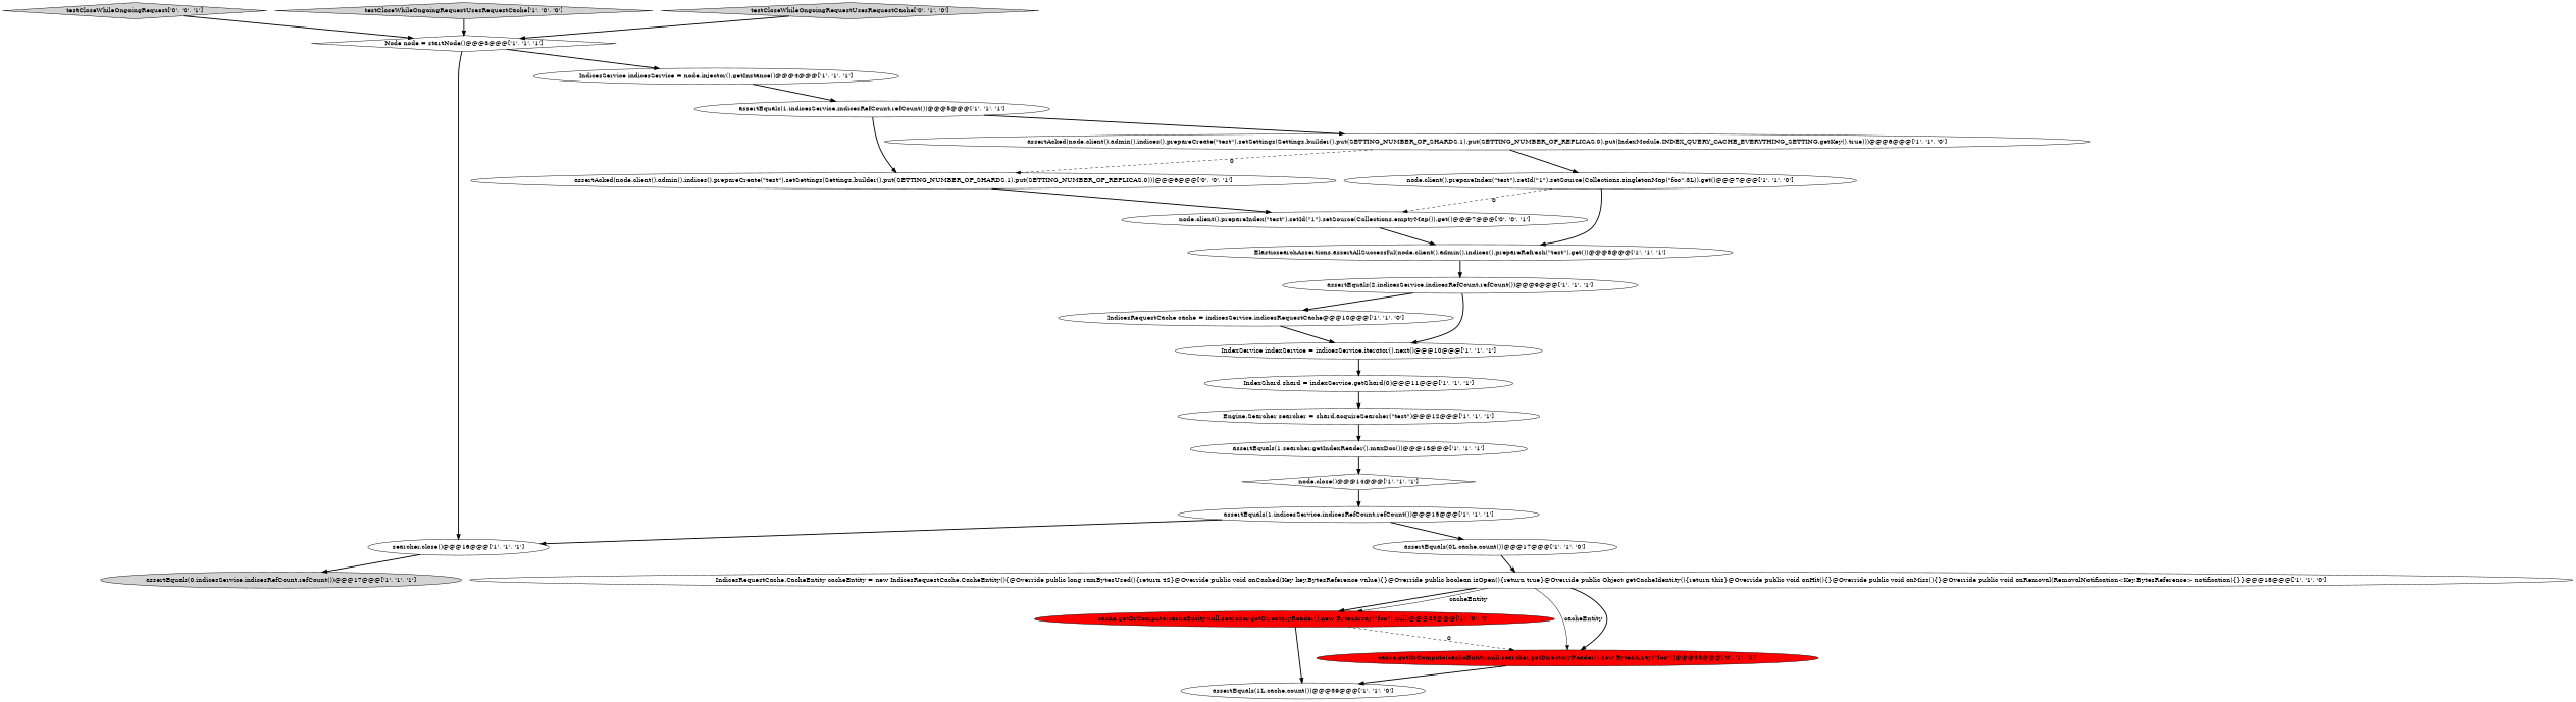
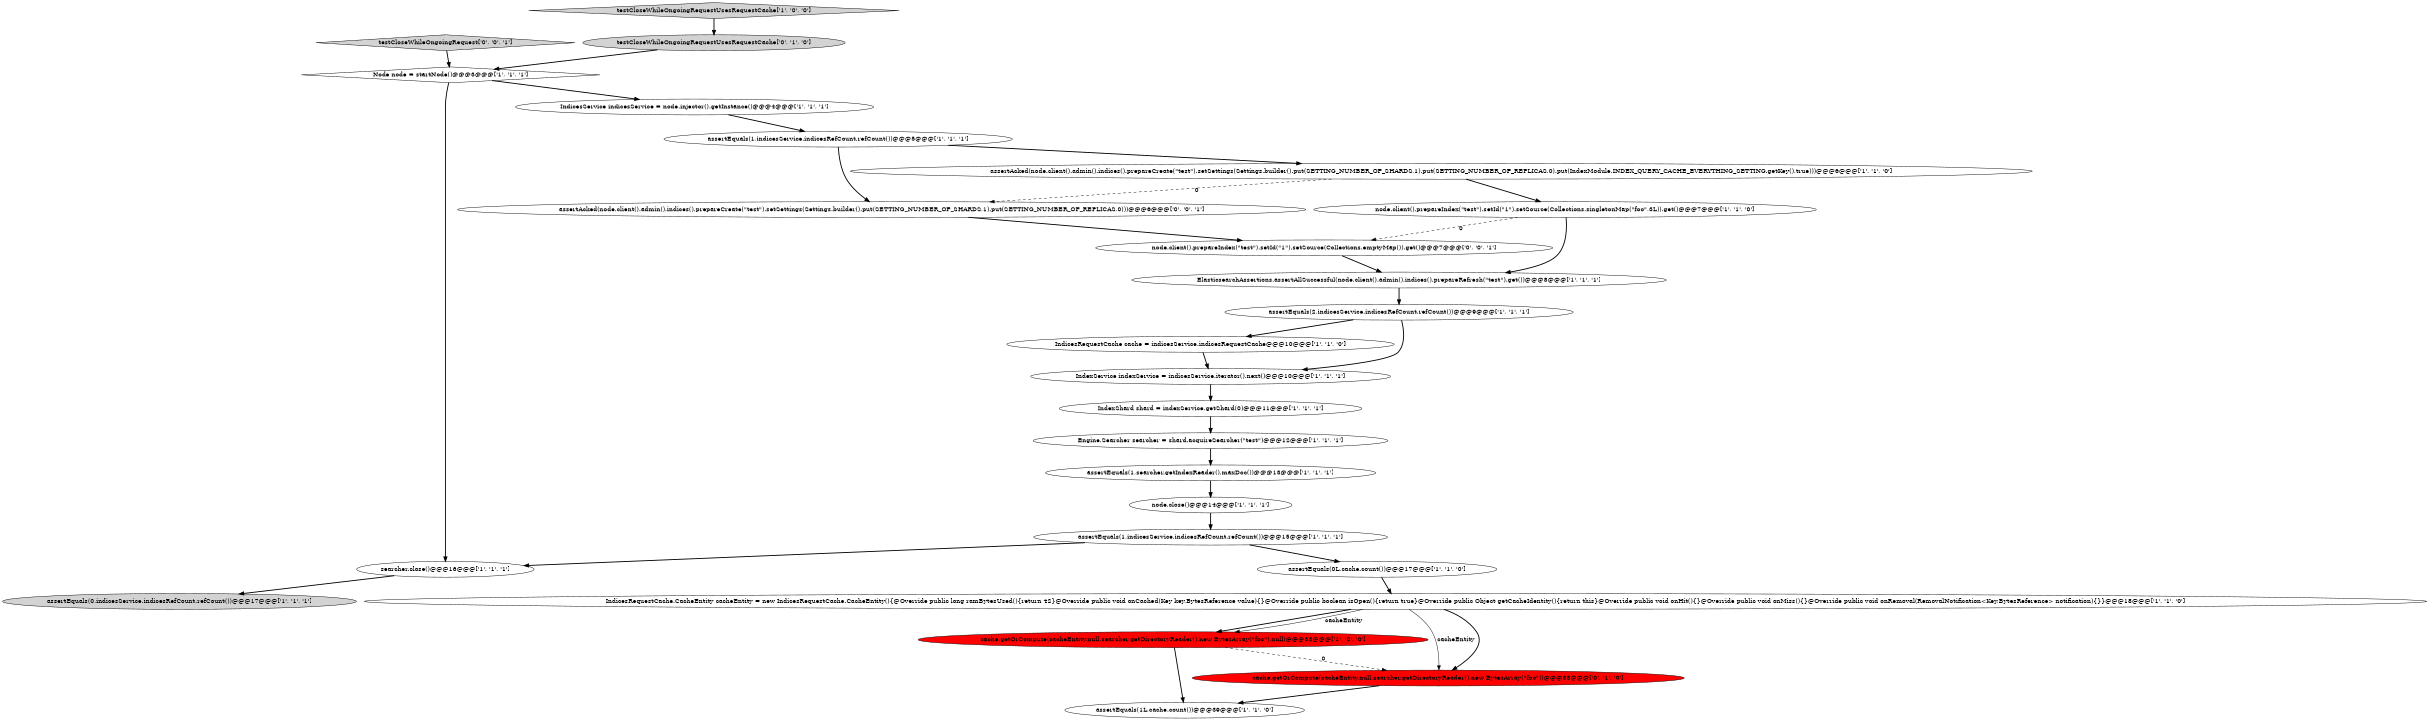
  digraph {
    node [fillcolor=white shape=ellipse style=filled]
    edge [style=bold]
    n1 [label="assertEquals(1,indicesService.indicesRefCount.refCount())@@@15@@@['1', '1', '1']"]
    n2 [label="assertEquals(0L,cache.count())@@@17@@@['1', '1', '0']"]
    n3 [label="searcher.close()@@@16@@@['1', '1', '1']"]
    n4 [label="IndicesRequestCache.CacheEntity cacheEntity = new IndicesRequestCache.CacheEntity(){@Override public long ramBytesUsed(){return 42}@Override public void onCached(Key key,BytesReference value){}@Override public boolean isOpen(){return true}@Override public Object getCacheIdentity(){return this}@Override public void onHit(){}@Override public void onMiss(){}@Override public void onRemoval(RemovalNotification<Key,BytesReference> notification){}}@@@18@@@['1', '1', '0']"]
    n5 [fillcolor=lightgray label="assertEquals(0,indicesService.indicesRefCount.refCount())@@@17@@@['1', '1', '1']"]
    n6 [label="Engine.Searcher searcher = shard.acquireSearcher(\"test\")@@@12@@@['1', '1', '1']"]
    n7 [label="assertEquals(1,searcher.getIndexReader().maxDoc())@@@13@@@['1', '1', '1']"]
-   n8 [label="node.close()@@@14@@@['1', '1', '1']" shape=diamond]
+   n8 [label="node.close()@@@14@@@['1', '1', '1']"]
    n9 [fillcolor=lightgray label="testCloseWhileOngoingRequest['0', '0', '1']" shape=diamond]
    n10 [label="Node node = startNode()@@@3@@@['1', '1', '1']" shape=diamond]
    n11 [label="IndicesService indicesService = node.injector().getInstance()@@@4@@@['1', '1', '1']"]
    n12 [label="assertEquals(1,indicesService.indicesRefCount.refCount())@@@5@@@['1', '1', '1']"]
    n13 [label="assertAcked(node.client().admin().indices().prepareCreate(\"test\").setSettings(Settings.builder().put(SETTING_NUMBER_OF_SHARDS,1).put(SETTING_NUMBER_OF_REPLICAS,0).put(IndexModule.INDEX_QUERY_CACHE_EVERYTHING_SETTING.getKey(),true)))@@@6@@@['1', '1', '0']"]
    n14 [label="assertAcked(node.client().admin().indices().prepareCreate(\"test\").setSettings(Settings.builder().put(SETTING_NUMBER_OF_SHARDS,1).put(SETTING_NUMBER_OF_REPLICAS,0)))@@@6@@@['0', '0', '1']"]
    n15 [label="node.client().prepareIndex(\"test\").setId(\"1\").setSource(Collections.singletonMap(\"foo\",3L)).get()@@@7@@@['1', '1', '0']"]
    n16 [label="node.client().prepareIndex(\"test\").setId(\"1\").setSource(Collections.emptyMap()).get()@@@7@@@['0', '0', '1']"]
    n17 [fillcolor=lightgray label="testCloseWhileOngoingRequestUsesRequestCache['1', '0', '0']" shape=diamond]
    n18 [label="ElasticsearchAssertions.assertAllSuccessful(node.client().admin().indices().prepareRefresh(\"test\").get())@@@8@@@['1', '1', '1']"]
    n19 [label="assertEquals(2,indicesService.indicesRefCount.refCount())@@@9@@@['1', '1', '1']"]
    n20 [label="IndexService indexService = indicesService.iterator().next()@@@10@@@['1', '1', '1']"]
    n21 [label="IndicesRequestCache cache = indicesService.indicesRequestCache@@@10@@@['1', '1', '0']"]
    n22 [fillcolor=red label="cache.getOrCompute(cacheEntity,null,searcher.getDirectoryReader(),new BytesArray(\"foo\"),null)@@@38@@@['1', '0', '0']"]
    n23 [fillcolor=red label="cache.getOrCompute(cacheEntity,null,searcher.getDirectoryReader(),new BytesArray(\"foo\"))@@@38@@@['0', '1', '0']"]
    n24 [label="assertEquals(1L,cache.count())@@@39@@@['1', '1', '0']"]
    n25 [label="IndexShard shard = indexService.getShard(0)@@@11@@@['1', '1', '1']"]
-   n26 [fillcolor=lightgray label="testCloseWhileOngoingRequestUsesRequestCache['0', '1', '0']" shape=diamond]
+   n26 [fillcolor=lightgray label="testCloseWhileOngoingRequestUsesRequestCache['0', '1', '0']"]
    n1 -> n2
    n1 -> n3
    n2 -> n4
    n3 -> n5
    n4 -> n22
    n4 -> n22 [label=cacheEntity style=solid]
    n4 -> n23 [label=cacheEntity style=solid]
    n4 -> n23
    n6 -> n7
    n7 -> n8
    n8 -> n1
    n9 -> n10
    n10 -> n3
    n10 -> n11
    n11 -> n12
    n12 -> n13
    n12 -> n14
    n13 -> n14 [label=0 style=dashed]
    n13 -> n15
    n14 -> n16
    n15 -> n16 [label=0 style=dashed]
    n15 -> n18
    n16 -> n18
-   n17 -> n10
+   n17 -> n26
    n18 -> n19
    n19 -> n20
    n19 -> n21
    n20 -> n25
    n21 -> n20
    n22 -> n23 [label=0 style=dashed]
    n22 -> n24
    n23 -> n24
    n25 -> n6
    n26 -> n10
  }
